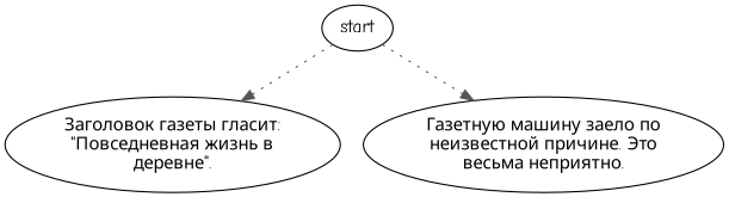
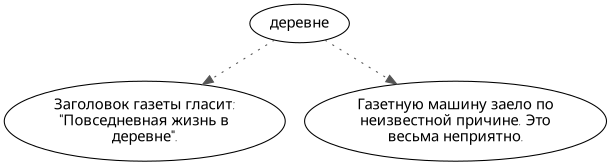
  digraph {
    fontname="Comic Neue"
    node [color="#000000" fillcolor="#FFFFFF" style=filled fontname="Comic Neue"]
    edge [color="#555555" style=dotted fontname="Comic Neue"]
-   start
+   start [label="деревне"]
    n2 [label="Заголовок газеты гласит:\n\"Повседневная жизнь в\nдеревне\"."]
    n3 [label="Газетную машину заело по\nнеизвестной причине. Это\nвесьма неприятно."]
    start -> n2
    start -> n3
  }
